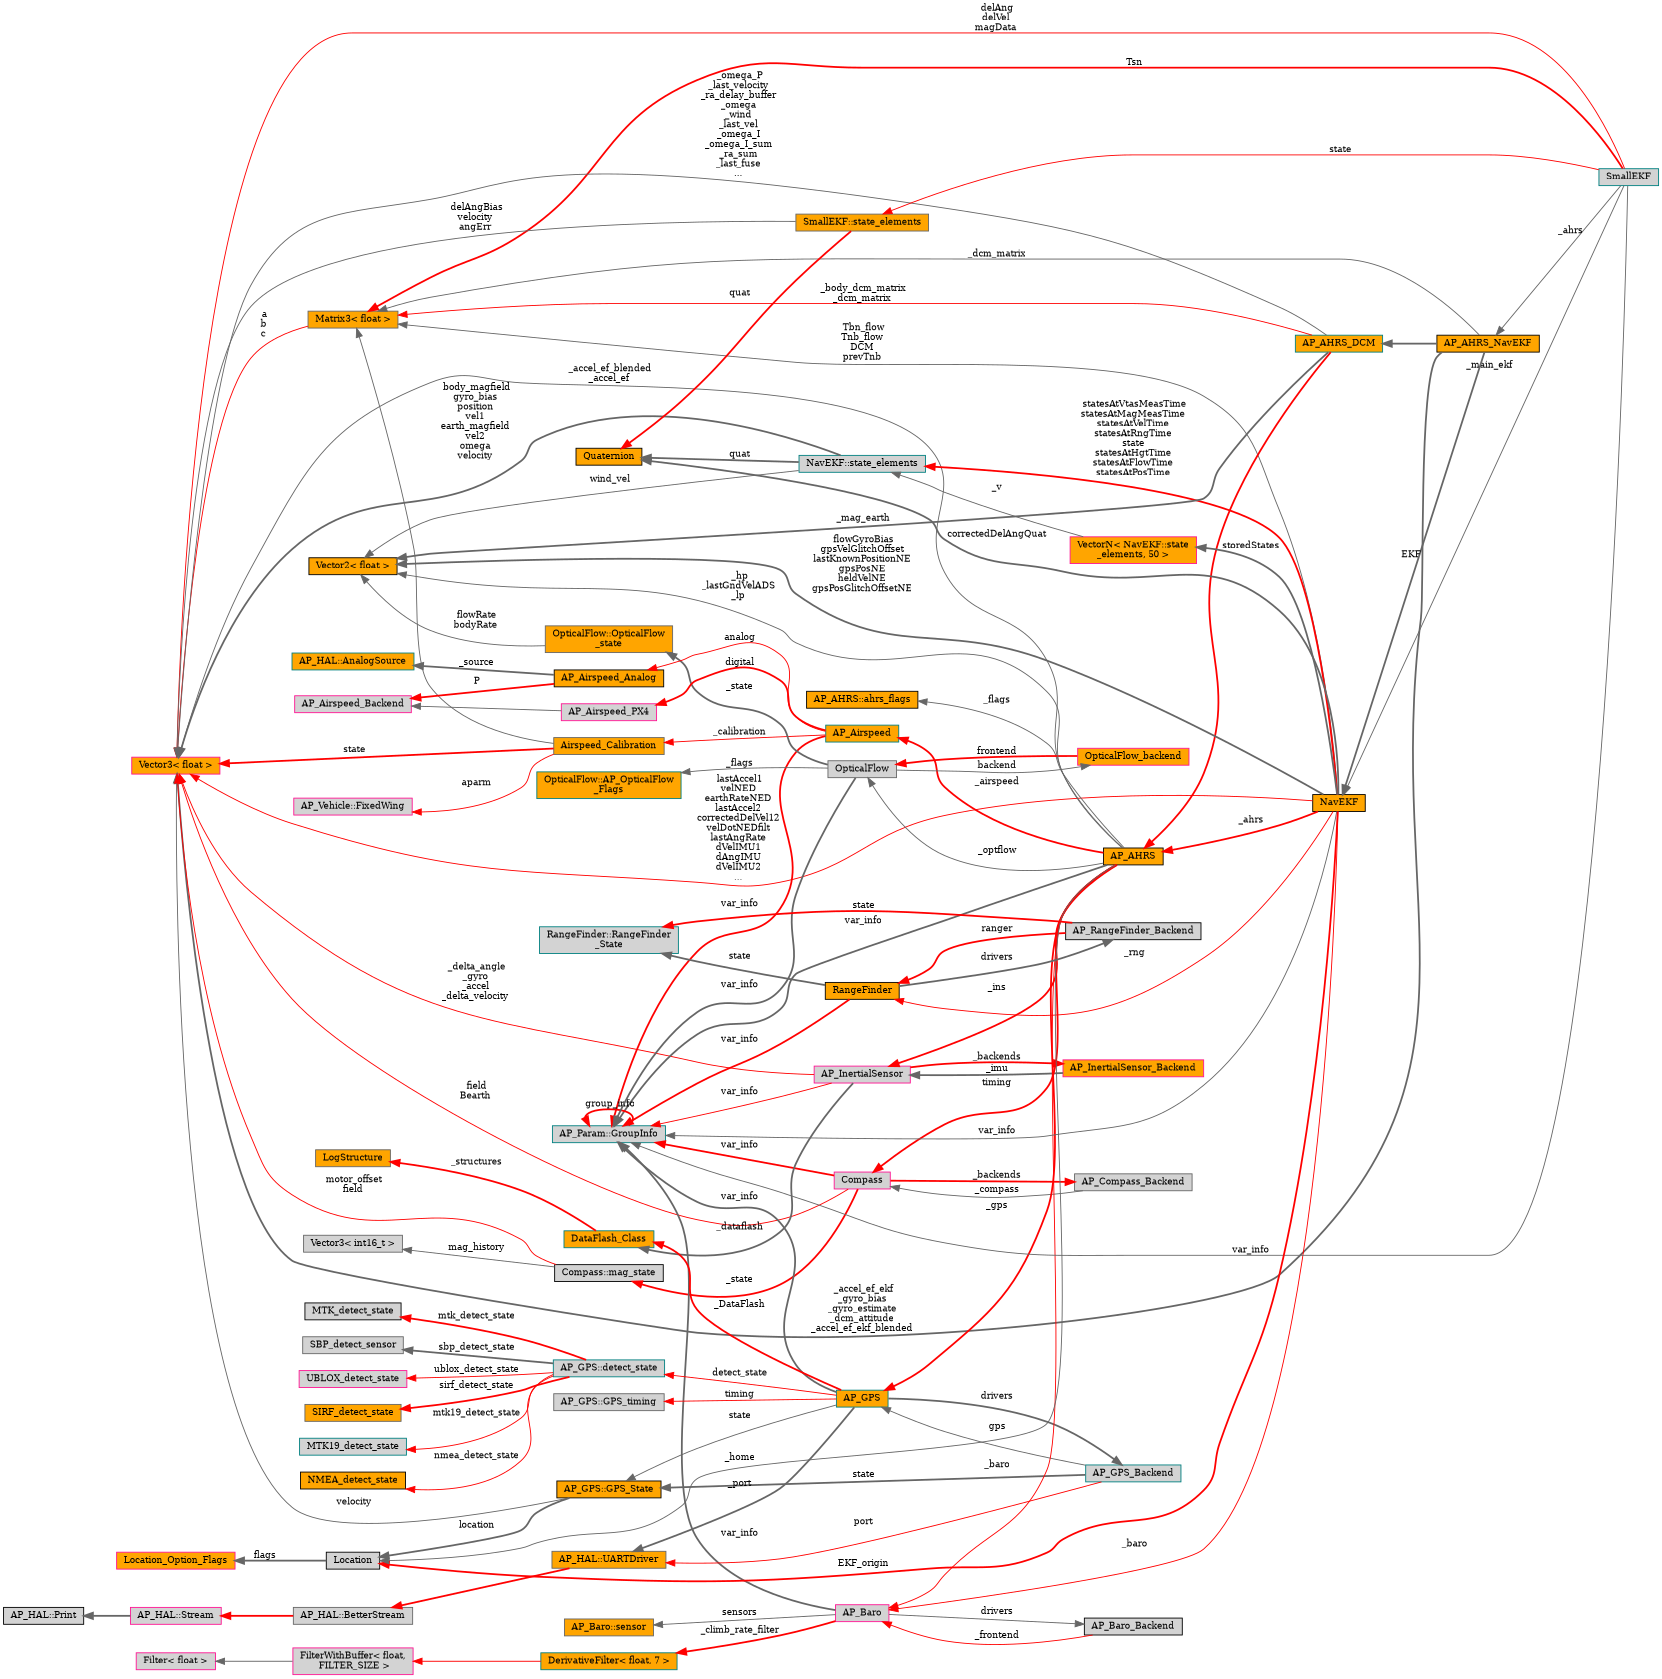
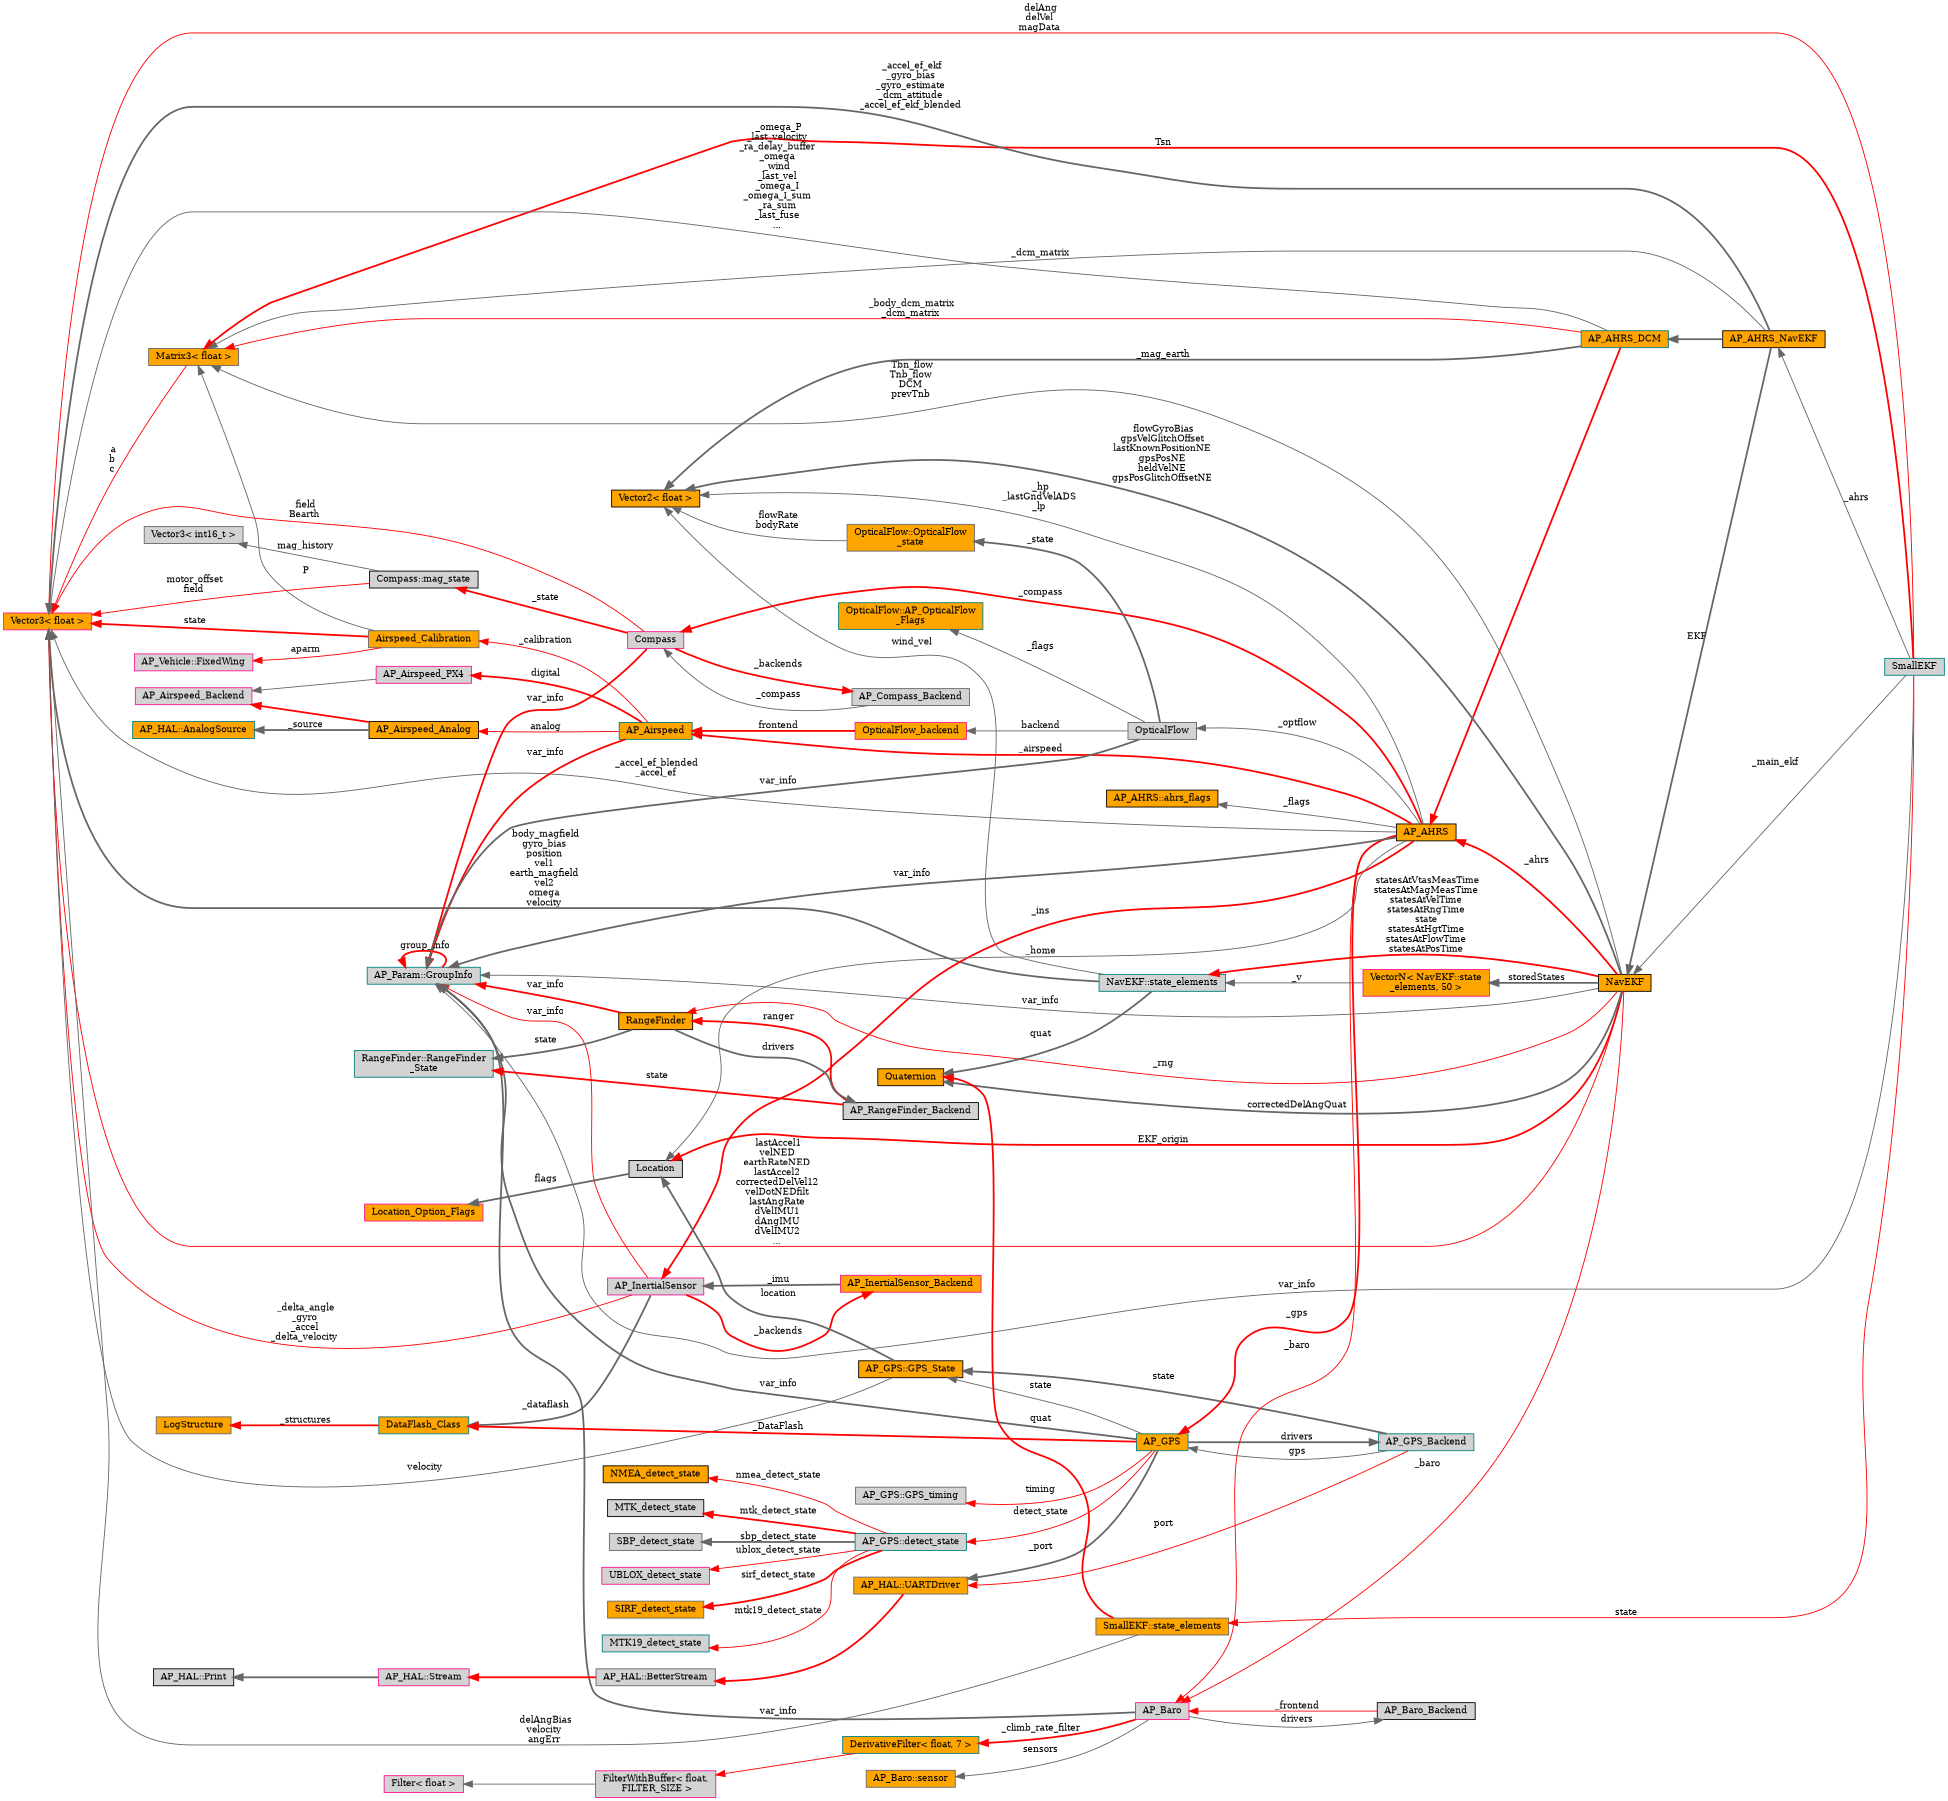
  digraph {
    fontname="DejaVu Serif"
    rankdir=LR
    node [color=black fillcolor=orange fontname="DejaVu Serif" fontsize=10 shape=record style=filled]
    edge [color=gray40 dir=back fontname="DejaVu Serif" fontsize=10 labelfontname=Helvetica labelfontsize=10 style=bold]
    n1 [color=teal fillcolor=lightgrey fontcolor=black height=0.2 label=SmallEKF width=0.4]
    n2 [color=gray40 height=0.2 label="Matrix3\< float \>" width=0.4]
    n3 [height=0.2 label=AP_AHRS_NavEKF width=0.4]
    n4 [color=teal height=0.2 label=AP_AHRS_DCM width=0.4]
    n5 [color=gray40 height=0.2 label=Airspeed_Calibration width=0.4]
    n6 [height=0.2 label=NavEKF width=0.4]
    n7 [color=teal height=0.2 label=AP_Airspeed width=0.4]
    n8 [color=deeppink height=0.2 label="Vector3\< float \>" width=0.4]
    n9 [height=0.2 label=AP_AHRS width=0.4]
    n10 [color=deeppink fillcolor=lightgrey height=0.2 label=AP_InertialSensor width=0.4]
    n11 [height=0.2 label="AP_GPS::GPS_State" width=0.4]
    n12 [color=deeppink fillcolor=lightgrey height=0.2 label=Compass width=0.4]
    n13 [fillcolor=lightgrey height=0.2 label="Compass::mag_state" width=0.4]
    n14 [color=teal fillcolor=lightgrey height=0.2 label="NavEKF::state_elements" width=0.4]
    n15 [color=gray40 height=0.2 label="SmallEKF::state_elements" width=0.4]
    n16 [color=deeppink height=0.2 label=AP_InertialSensor_Backend width=0.4]
    n17 [color=teal height=0.2 label=AP_GPS width=0.4]
    n18 [color=teal fillcolor=lightgrey height=0.2 label=AP_GPS_Backend width=0.4]
    n19 [color=gray40 fillcolor=lightgrey height=0.2 label=AP_Compass_Backend width=0.4]
    n20 [color=deeppink height=0.2 label="VectorN\< NavEKF::state\l_elements, 50 \>" width=0.4]
    n21 [height=0.2 label="AP_AHRS::ahrs_flags" width=0.4]
    n22 [color=deeppink fillcolor=lightgrey height=0.2 label=AP_Baro width=0.4]
    n23 [fillcolor=lightgrey height=0.2 label=AP_Baro_Backend width=0.4]
    n24 [color=gray40 height=0.2 label="AP_Baro::sensor" width=0.4]
    n25 [color=teal height=0.2 label="DerivativeFilter\< float, 7 \>" width=0.4]
    n26 [color=deeppink fillcolor=lightgrey height=0.2 label="FilterWithBuffer\< float,\l FILTER_SIZE \>" width=0.4]
    n27 [color=deeppink fillcolor=lightgrey height=0.2 label="Filter\< float \>" width=0.4]
    n28 [color=teal fillcolor=lightgrey height=0.2 label="AP_Param::GroupInfo" width=0.4]
    n29 [color=gray40 fillcolor=lightgrey height=0.2 label=OpticalFlow width=0.4]
    n30 [height=0.2 label=RangeFinder width=0.4]
    n31 [color=deeppink height=0.2 label=OpticalFlow_backend width=0.4]
    n32 [fillcolor=lightgrey height=0.2 label=AP_RangeFinder_Backend width=0.4]
    n33 [color=gray40 height=0.2 label="OpticalFlow::OpticalFlow\l_state" width=0.4]
    n34 [height=0.2 label="Vector2\< float \>" width=0.4]
    n35 [color=teal height=0.2 label="OpticalFlow::AP_OpticalFlow\l_Flags" width=0.4]
    n36 [color=teal height=0.2 label=DataFlash_Class width=0.4]
    n37 [color=gray40 height=0.2 label=LogStructure width=0.4]
    n38 [height=0.2 label=AP_Airspeed_Analog width=0.4]
    n39 [color=deeppink fillcolor=lightgrey height=0.2 label=AP_Airspeed_Backend width=0.4]
    n40 [color=deeppink fillcolor=lightgrey height=0.2 label=AP_Airspeed_PX4 width=0.4]
    n41 [color=teal height=0.2 label="AP_HAL::AnalogSource" width=0.4]
    n42 [color=deeppink fillcolor=lightgrey height=0.2 label="AP_Vehicle::FixedWing" width=0.4]
    n43 [color=teal fillcolor=lightgrey height=0.2 label="AP_GPS::detect_state" width=0.4]
-   n44 [color=gray40 fillcolor=lightgrey height=0.2 label=SBP_detect_sensor width=0.4]
+   n44 [color=gray40 fillcolor=lightgrey height=0.2 label=SBP_detect_state width=0.4]
    n45 [color=deeppink fillcolor=lightgrey height=0.2 label=UBLOX_detect_state width=0.4]
    n46 [color=gray40 height=0.2 label=SIRF_detect_state width=0.4]
    n47 [color=teal fillcolor=lightgrey height=0.2 label=MTK19_detect_state width=0.4]
    n48 [height=0.2 label=NMEA_detect_state width=0.4]
    n49 [fillcolor=lightgrey height=0.2 label=MTK_detect_state width=0.4]
    n50 [color=gray40 fillcolor=lightgrey height=0.2 label="AP_GPS::GPS_timing" width=0.4]
    n51 [color=gray40 height=0.2 label="AP_HAL::UARTDriver" width=0.4]
    n52 [color=gray40 fillcolor=lightgrey height=0.2 label="AP_HAL::BetterStream" width=0.4]
    n53 [color=deeppink fillcolor=lightgrey height=0.2 label="AP_HAL::Stream" width=0.4]
    n54 [fillcolor=lightgrey height=0.2 label="AP_HAL::Print" width=0.4]
    n55 [fillcolor=lightgrey height=0.2 label=Location width=0.4]
    n56 [color=deeppink height=0.2 label=Location_Option_Flags width=0.4]
    n57 [color=gray40 fillcolor=lightgrey height=0.2 label="Vector3\< int16_t \>" width=0.4]
    n58 [height=0.2 label=Quaternion width=0.4]
    n59 [color=teal fillcolor=lightgrey height=0.2 label="RangeFinder::RangeFinder\l_State" width=0.4]
    n2 -> n1 [color=red label=" Tsn"]
    n2 -> n3 [label=" _dcm_matrix" style=solid]
    n2 -> n4 [color=red label=" _body_dcm_matrix\n_dcm_matrix" style=solid]
    n2 -> n5 [label=" P" style=solid]
    n2 -> n6 [label=" Tbn_flow\nTnb_flow\nDCM\nprevTnb" style=solid]
    n3 -> n1 [label=" _ahrs" style=solid]
    n4 -> n3
    n5 -> n7 [color=red label=" _calibration" style=solid]
    n6 -> n1 [label=" _main_ekf" style=solid]
    n6 -> n3 [label=" EKF"]
    n7 -> n9 [color=red label=" _airspeed"]
    n8 -> n1 [color=red label=" delAng\ndelVel\nmagData" style=solid]
    n8 -> n2 [color=red label=" a\nb\nc" style=solid]
    n8 -> n3 [label=" _accel_ef_ekf\n_gyro_bias\n_gyro_estimate\n_dcm_attitude\n_accel_ef_ekf_blended"]
    n8 -> n4 [label=" _omega_P\n_last_velocity\n_ra_delay_buffer\n_omega\n_wind\n_last_vel\n_omega_I\n_omega_I_sum\n_ra_sum\n_last_fuse\n..." style=solid]
    n8 -> n5 [color=red label=" state"]
    n8 -> n6 [color=red label=" lastAccel1\nvelNED\nearthRateNED\nlastAccel2\ncorrectedDelVel12\nvelDotNEDfilt\nlastAngRate\ndVelIMU1\ndAngIMU\ndVelIMU2\n..." style=solid]
    n8 -> n9 [label=" _accel_ef_blended\n_accel_ef" style=solid]
    n8 -> n10 [color=red label=" _delta_angle\n_gyro\n_accel\n_delta_velocity" style=solid]
    n8 -> n11 [label=" velocity" style=solid]
    n8 -> n12 [color=red label=" field\nBearth" style=solid]
    n8 -> n13 [color=red label=" motor_offset\nfield" style=solid]
    n8 -> n14 [label=" body_magfield\ngyro_bias\nposition\nvel1\nearth_magfield\nvel2\nomega\nvelocity"]
    n8 -> n15 [label=" delAngBias\nvelocity\nangErr" style=solid]
    n9 -> n4 [color=red]
    n9 -> n6 [color=red label=" _ahrs"]
    n10 -> n9 [color=red label=" _ins"]
    n10 -> n16 [label=" _imu"]
    n11 -> n17 [label=" state" style=solid]
    n11 -> n18 [label=" state"]
-   n12 -> n9 [color=red label=" timing"]
+   n12 -> n9 [color=red label=" _compass"]
    n12 -> n19 [label=" _compass" style=solid]
    n13 -> n12 [color=red label=" _state"]
    n14 -> n6 [color=red label=" statesAtVtasMeasTime\nstatesAtMagMeasTime\nstatesAtVelTime\nstatesAtRngTime\nstate\nstatesAtHgtTime\nstatesAtFlowTime\nstatesAtPosTime"]
    n14 -> n20 [label=" _v" style=solid]
    n15 -> n1 [color=red label=" state" style=solid]
    n16 -> n10 [color=red label=" _backends"]
    n17 -> n9 [color=red label=" _gps"]
    n17 -> n18 [label=" gps" style=solid]
    n18 -> n17 [label=" drivers"]
    n19 -> n12 [color=red label=" _backends"]
    n20 -> n6 [label=" storedStates"]
    n21 -> n9 [label=" _flags" style=solid]
    n22 -> n6 [color=red label=" _baro" style=solid]
    n22 -> n9 [color=red label=" _baro" style=solid]
    n22 -> n23 [color=red label=" _frontend" style=solid]
    n23 -> n22 [label=" drivers" style=solid]
    n24 -> n22 [label=" sensors" style=solid]
    n25 -> n22 [color=red label=" _climb_rate_filter"]
    n26 -> n25 [color=red style=solid]
    n27 -> n26 [style=solid]
    n28 -> n1 [label=" var_info" style=solid]
    n28 -> n6 [label=" var_info" style=solid]
    n28 -> n7 [color=red label=" var_info"]
    n28 -> n9 [label=" var_info"]
    n28 -> n10 [color=red label=" var_info" style=solid]
    n28 -> n12 [color=red label=" var_info"]
    n28 -> n17 [label=" var_info"]
    n28 -> n22 [label=" var_info"]
    n28 -> n28 [color=red label=" group_info"]
    n28 -> n29 [label=" var_info"]
    n28 -> n30 [color=red label=" var_info"]
    n29 -> n9 [label=" _optflow" style=solid]
-   n29 -> n31 [color=red label=" frontend"]
+   n7 -> n31 [color=red label=" frontend"]
    n30 -> n6 [color=red label=" _rng" style=solid]
    n30 -> n32 [color=red label=" ranger"]
    n31 -> n29 [label=" backend" style=solid]
    n32 -> n30 [label=" drivers"]
    n33 -> n29 [label=" _state"]
    n34 -> n4 [label=" _mag_earth"]
    n34 -> n6 [label=" flowGyroBias\ngpsVelGlitchOffset\nlastKnownPositionNE\ngpsPosNE\nheldVelNE\ngpsPosGlitchOffsetNE"]
    n34 -> n9 [label=" _hp\n_lastGndVelADS\n_lp" style=solid]
    n34 -> n14 [label=" wind_vel" style=solid]
    n34 -> n33 [label=" flowRate\nbodyRate" style=solid]
    n35 -> n29 [label=" _flags" style=solid]
    n36 -> n10 [label=" _dataflash"]
    n36 -> n17 [color=red label=" _DataFlash"]
    n37 -> n36 [color=red label=" _structures"]
    n38 -> n7 [color=red label=" analog" style=solid]
    n39 -> n38 [color=red]
    n39 -> n40 [style=solid]
    n40 -> n7 [color=red label=" digital"]
    n41 -> n38 [label=" _source"]
    n42 -> n5 [color=red label=" aparm" style=solid]
    n43 -> n17 [color=red label=" detect_state" style=solid]
    n44 -> n43 [label=" sbp_detect_state"]
    n45 -> n43 [color=red label=" ublox_detect_state" style=solid]
    n46 -> n43 [color=red label=" sirf_detect_state"]
    n47 -> n43 [color=red label=" mtk19_detect_state" style=solid]
    n48 -> n43 [color=red label=" nmea_detect_state" style=solid]
    n49 -> n43 [color=red label=" mtk_detect_state"]
    n50 -> n17 [color=red label=" timing" style=solid]
    n51 -> n17 [label=" _port"]
    n51 -> n18 [color=red label=" port" style=solid]
    n52 -> n51 [color=red]
    n53 -> n52 [color=red]
    n54 -> n53
    n55 -> n6 [color=red label=" EKF_origin"]
    n55 -> n9 [label=" _home" style=solid]
    n55 -> n11 [label=" location"]
    n56 -> n55 [label=" flags"]
    n57 -> n13 [label=" mag_history" style=solid]
    n58 -> n6 [label=" correctedDelAngQuat"]
    n58 -> n14 [label=" quat"]
    n58 -> n15 [color=red label=" quat"]
    n59 -> n30 [label=" state"]
    n59 -> n32 [color=red label=" state"]
  }
